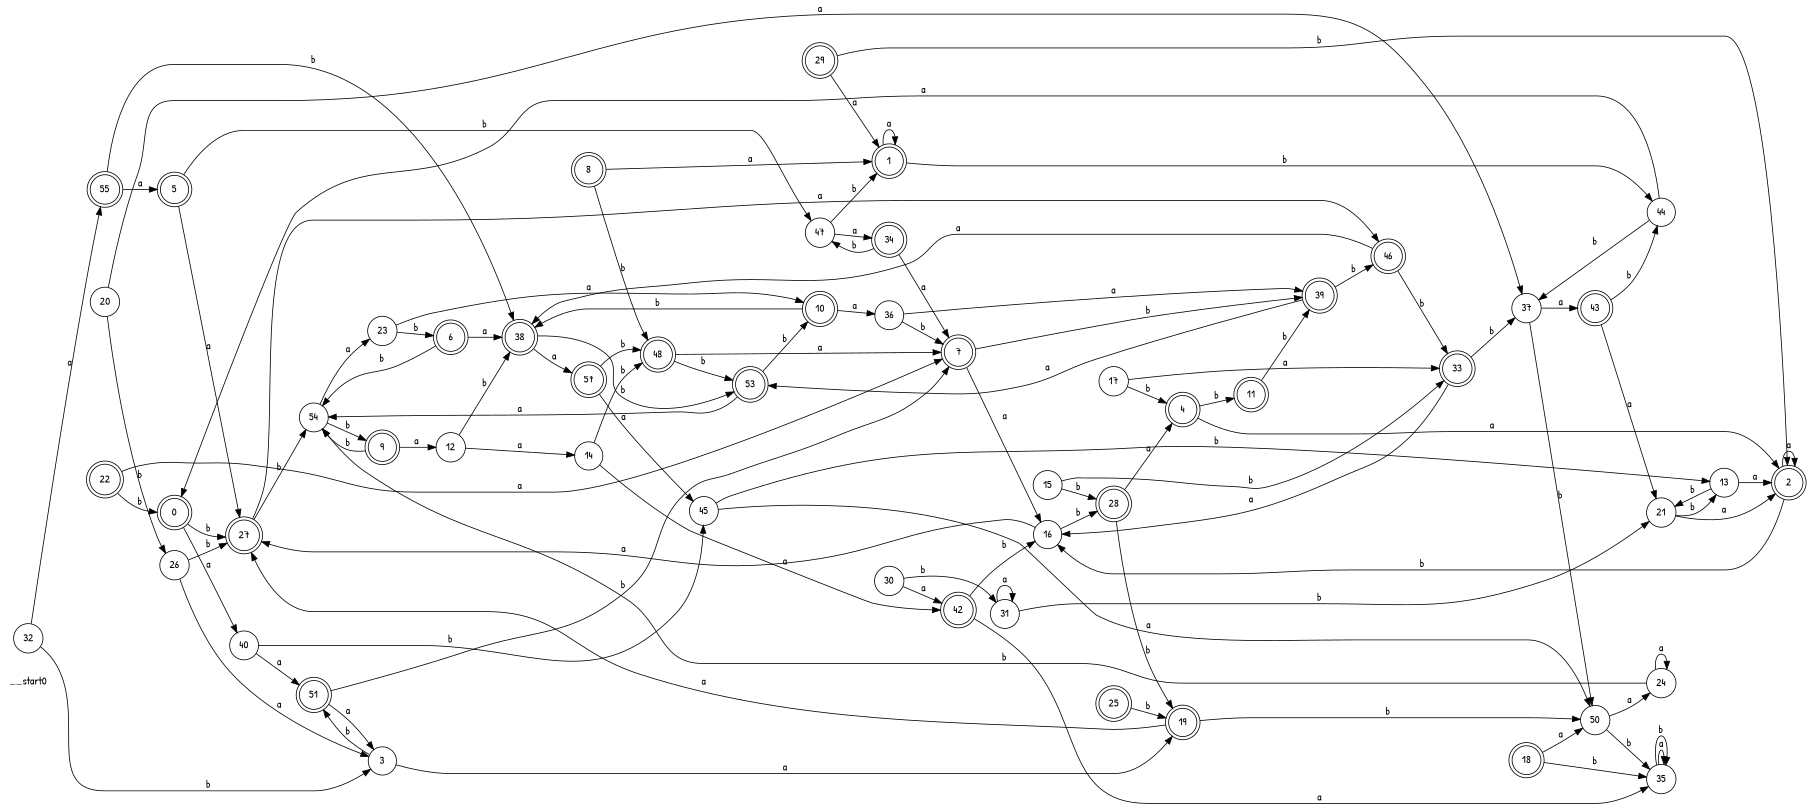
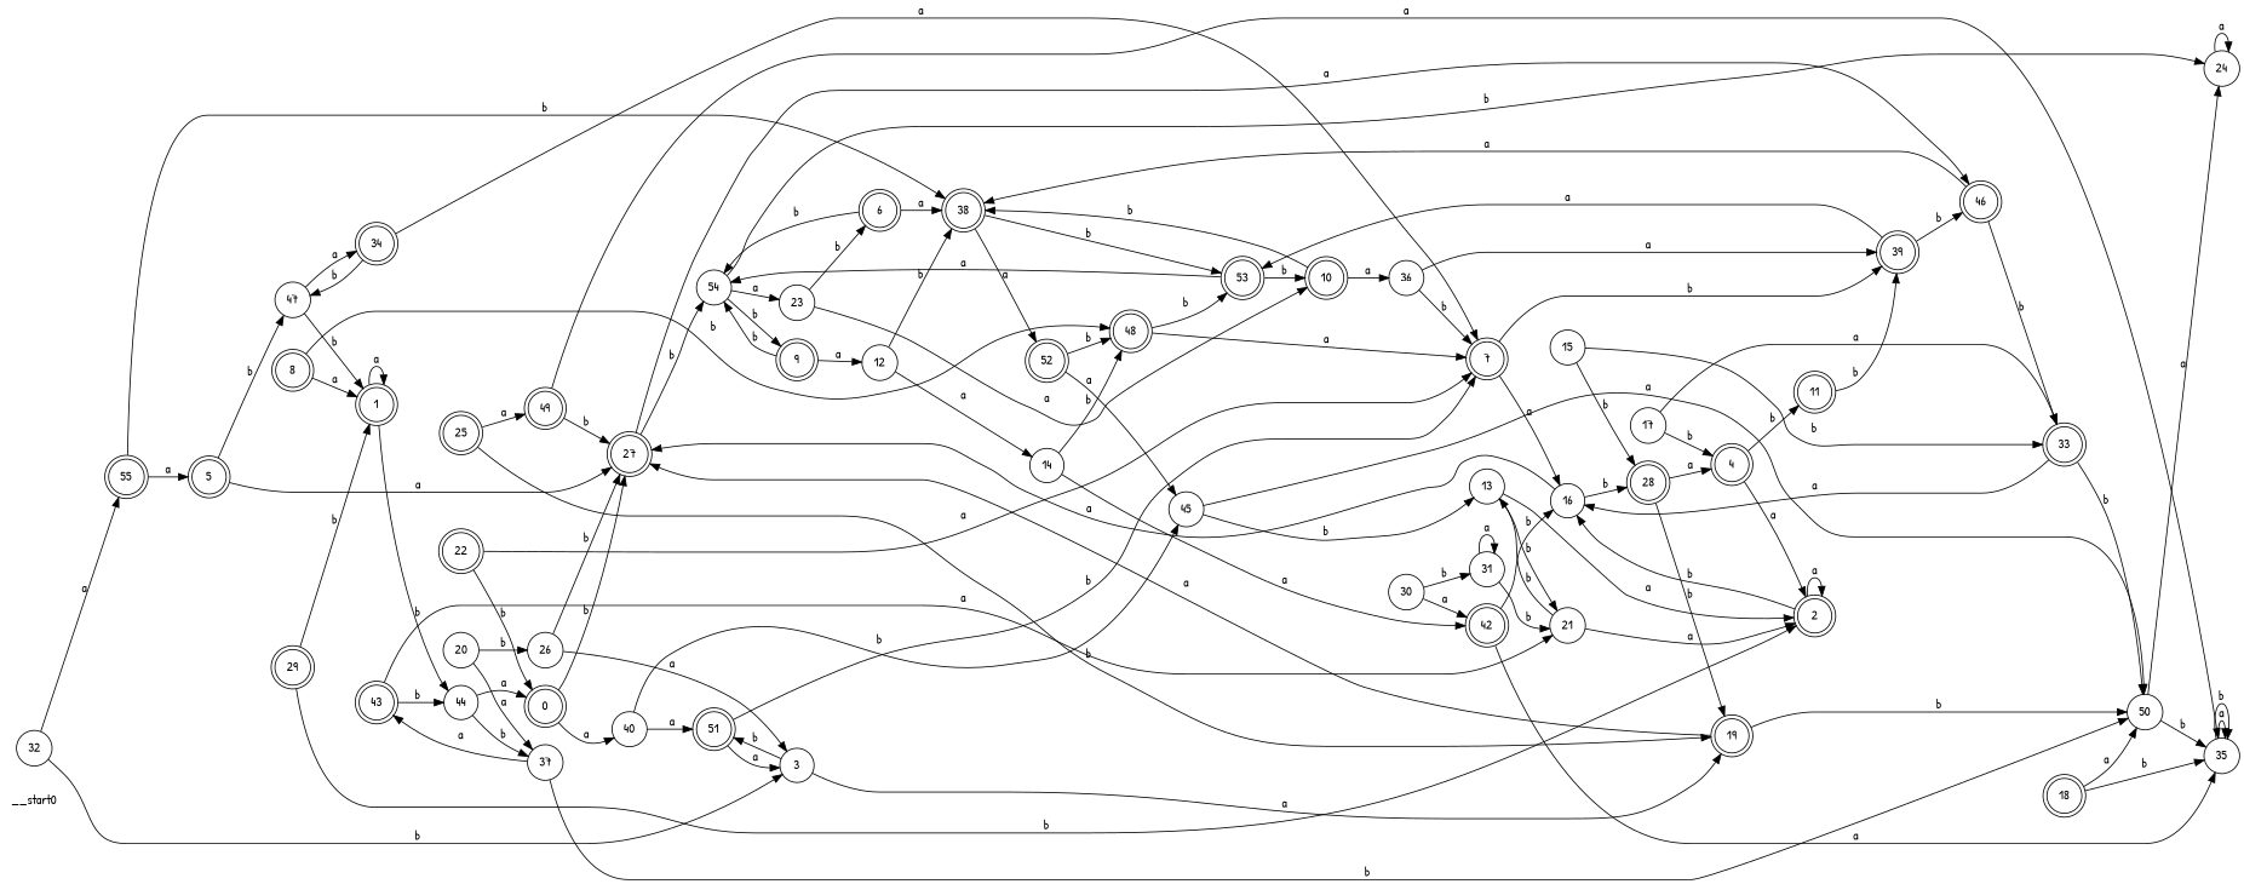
  digraph {
    fontname="Patrick Hand"
    rankdir=LR
    node [fontname="Patrick Hand" shape=doublecircle color=black fillcolor=white style="rounded,filled"]
    edge [fontname="Patrick Hand"]
    __start0 [shape=none color="" fillcolor="" style=""]
    n2 [label=0]
    n3 [label=27]
    n4 [label=40 shape=circle style=filled]
    n5 [label=54 shape=circle style=filled]
    n6 [label=46]
    n7 [label=51]
    n8 [label=45 shape=circle style=filled]
    n9 [label=1]
    n10 [label=44 shape=circle style=filled]
    n11 [label=37 shape=circle style=filled]
    n12 [label=2]
    n13 [label=16 shape=circle style=filled]
    n14 [label=28]
    n15 [label=3 shape=circle style=filled]
    n16 [label=19]
    n17 [label=50 shape=circle style=filled]
    n18 [label=7]
    n19 [label=4]
    n20 [label=11]
    n21 [label=39]
    n22 [label=5]
    n23 [label=47 shape=circle]
    n24 [label=34]
    n25 [label=6]
    n26 [label=38]
    n27 [label=53]
-   n28 [label=57]
+   n28 [label=52]
    n29 [label=9]
    n30 [label=23 shape=circle style=filled]
    n31 [label=8]
    n32 [label=48]
    n33 [label=12 shape=circle style=filled]
    n34 [label=14 shape=circle style=filled]
    n35 [label=10]
    n36 [label=36 shape=circle style=filled]
    n37 [label=42]
    n38 [label=13 shape=circle style=filled]
    n39 [label=21 shape=circle style=filled]
    n40 [label=35 shape=circle style=filled]
    n41 [label=15 shape=circle style=filled]
    n42 [label=33]
    n43 [label=17 shape=circle style=filled]
    n44 [label=18]
    n45 [label=24 shape=circle style=filled]
    n46 [label=20 shape=circle style=filled]
    n47 [label=26 shape=circle style=filled]
    n48 [label=43]
    n49 [label=22]
    n50 [label=25]
+   n51 [label=49]
    n52 [label=29]
    n53 [label=30 shape=circle style=filled]
    n54 [label=31 shape=circle style=filled]
    n55 [label=32 shape=circle style=filled]
    n56 [label=55]
    n2 -> n3 [label=b]
    n2 -> n4 [label=a]
    n3 -> n5 [label=b]
    n3 -> n6 [label=a]
    n4 -> n7 [label=a]
    n4 -> n8 [label=b]
    n5 -> n29 [label=b]
    n5 -> n30 [label=a]
    n6 -> n26 [label=a]
    n6 -> n42 [label=b]
    n7 -> n15 [label=a]
    n7 -> n18 [label=b]
    n8 -> n17 [label=a]
    n8 -> n38 [label=b]
    n9 -> n9 [label=a]
    n9 -> n10 [label=b]
    n10 -> n2 [label=a]
    n10 -> n11 [label=b]
    n11 -> n17 [label=b]
    n11 -> n48 [label=a]
    n12 -> n12 [label=a]
    n12 -> n13 [label=b]
    n13 -> n3 [label=a]
    n13 -> n14 [label=b]
    n14 -> n16 [label=b]
    n14 -> n19 [label=a]
    n15 -> n7 [label=b]
    n15 -> n16 [label=a]
    n16 -> n3 [label=a]
    n16 -> n17 [label=b]
    n17 -> n40 [label=b]
    n17 -> n45 [label=a]
    n18 -> n13 [label=a]
    n18 -> n21 [label=b]
    n19 -> n12 [label=a]
    n19 -> n20 [label=b]
    n20 -> n21 [label=b]
    n21 -> n6 [label=b]
    n21 -> n27 [label=a]
    n22 -> n3 [label=a]
    n22 -> n23 [label=b]
    n23 -> n9 [label=b]
    n23 -> n24 [label=a]
    n24 -> n18 [label=a]
    n24 -> n23 [label=b]
    n25 -> n5 [label=b]
    n25 -> n26 [label=a]
    n26 -> n27 [label=b]
    n26 -> n28 [label=a]
    n27 -> n5 [label=a]
    n27 -> n35 [label=b]
    n28 -> n8 [label=a]
    n28 -> n32 [label=b]
    n29 -> n5 [label=b]
    n29 -> n33 [label=a]
    n30 -> n25 [label=b]
    n30 -> n35 [label=a]
    n31 -> n9 [label=a]
    n31 -> n32 [label=b]
    n32 -> n18 [label=a]
    n32 -> n27 [label=b]
    n33 -> n26 [label=b]
    n33 -> n34 [label=a]
    n34 -> n32 [label=b]
    n34 -> n37 [label=a]
    n35 -> n26 [label=b]
    n35 -> n36 [label=a]
    n36 -> n18 [label=b]
    n36 -> n21 [label=a]
    n37 -> n13 [label=b]
    n37 -> n40 [label=a]
    n38 -> n12 [label=a]
    n38 -> n39 [label=b]
    n39 -> n12 [label=a]
    n39 -> n38 [label=b]
    n40 -> n40 [label=a]
    n40 -> n40 [label=b]
    n41 -> n14 [label=b]
    n41 -> n42 [label=b]
-   n42 -> n11 [label=b]
+   n42 -> n17 [label=b]
    n42 -> n13 [label=a]
    n43 -> n19 [label=b]
    n43 -> n42 [label=a]
    n44 -> n17 [label=a]
    n44 -> n40 [label=b]
-   n45 -> n5 [label=b]
+   n5 -> n45 [label=b]
    n45 -> n45 [label=a]
    n46 -> n11 [label=a]
    n46 -> n47 [label=b]
    n47 -> n3 [label=b]
    n47 -> n15 [label=a]
    n48 -> n10 [label=b]
    n48 -> n39 [label=a]
    n49 -> n2 [label=b]
    n49 -> n18 [label=a]
    n50 -> n16 [label=b]
-   n52 -> n9 [label=a]
+   n50 -> n51 [label=a]
+   n51 -> n3 [label=b]
+   n51 -> n40 [label=a]
+   n52 -> n9 [label=b]
    n52 -> n12 [label=b]
    n53 -> n37 [label=a]
    n53 -> n54 [label=b]
    n54 -> n39 [label=b]
    n54 -> n54 [label=a]
    n55 -> n15 [label=b]
    n55 -> n56 [label=a]
    n56 -> n22 [label=a]
    n56 -> n26 [label=b]
  }
